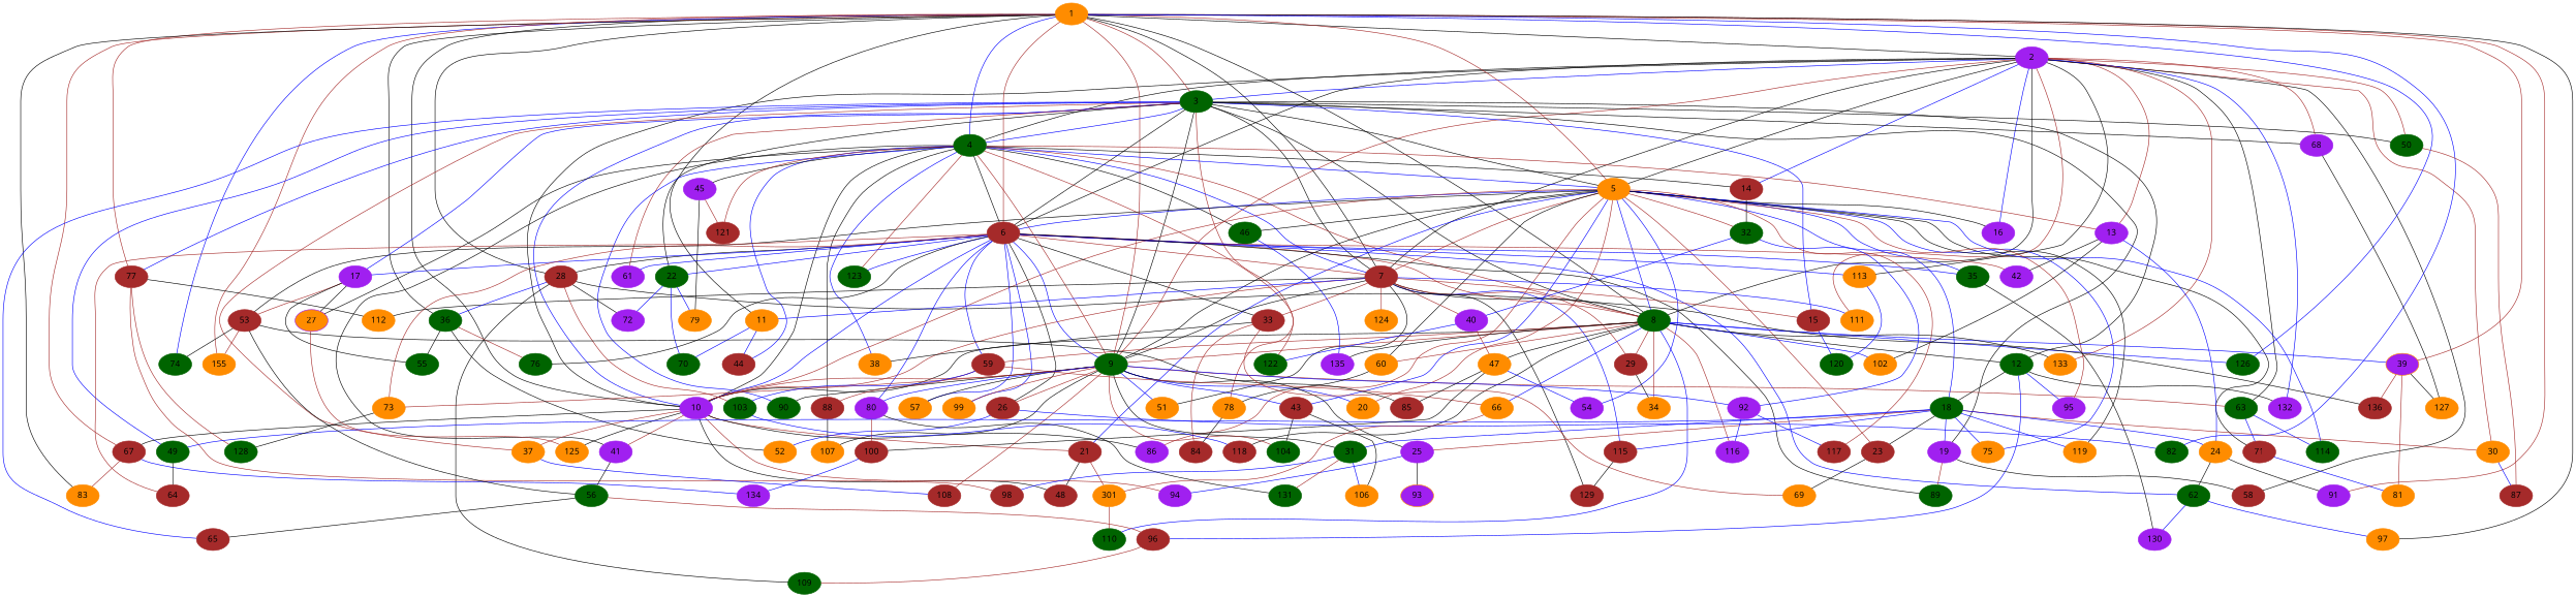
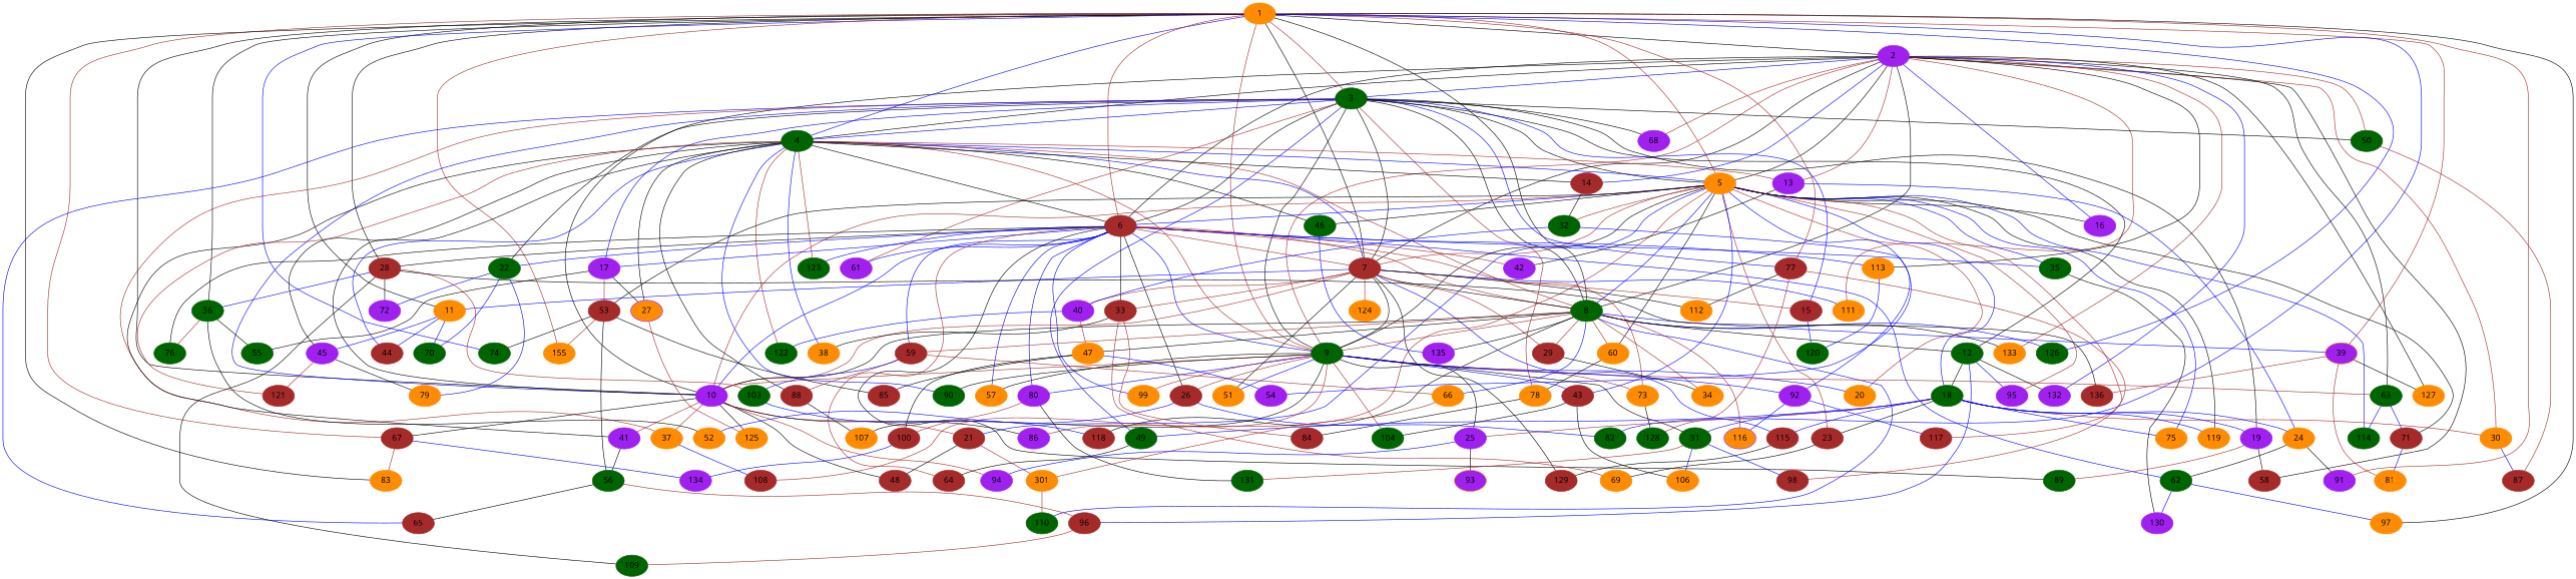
  graph {
    fontname="Noto Sans"
    node [color=darkorange fontname="Noto Sans" style=filled]
    edge [color=black fontname="Noto Sans"]
    2 [color=purple]
    1
    3 [color=darkgreen]
    4 [color=darkgreen]
    5
    6 [color=brown]
    7 [color=brown]
    8 [color=darkgreen]
    9 [color=darkgreen]
    10 [color=purple]
    11
    28 [color=brown]
    36 [color=darkgreen]
    39 [fillcolor=purple]
    67 [color=brown]
    74 [color=darkgreen]
    77 [color=brown]
    82 [color=darkgreen]
    83
    91 [color=purple]
    97
    n22 [label=155]
    126 [color=darkgreen]
    13 [color=purple]
    14 [color=brown]
    16 [color=purple]
    30
    50 [color=darkgreen]
    58 [color=brown]
    63 [color=darkgreen]
    68 [color=purple]
    111
    113
    127
    132 [color=purple]
    133
    12 [color=darkgreen]
    15 [color=brown]
    17 [color=purple]
    19 [color=purple]
    22 [color=darkgreen]
    37
    49 [color=darkgreen]
    61 [color=purple]
    65 [color=brown]
    78
    27 [color=purple fillcolor=darkorange]
    38
    41 [color=purple]
    44 [color=brown]
    45 [color=purple]
    46 [color=darkgreen]
    88 [color=brown]
    90 [color=darkgreen]
    121 [color=brown]
    122 [color=darkgreen]
    123 [color=darkgreen]
    18 [color=darkgreen]
    20
    21 [color=brown]
    23 [color=brown]
    32 [color=darkgreen]
    35 [color=darkgreen]
    43 [color=brown]
    53 [color=brown]
    54 [color=purple]
    60
    71 [color=brown]
    75
    86 [color=purple]
    95 [color=purple]
    114 [color=darkgreen]
    117 [color=brown]
    119
    26 [color=brown]
    33 [color=brown]
    42 [color=purple]
    57
    59 [color=brown]
    62 [color=darkgreen]
    64 [color=brown]
    73
    76 [color=darkgreen]
    80 [color=purple]
    89 [color=darkgreen]
    99
    29 [color=brown]
    40 [color=purple]
    51
    112
    115 [color=brown]
    124
    129 [color=brown]
    47
    34
    66
-   102
    110 [color=darkgreen]
-   116 [color=purple]
+   116 [color=purple fillcolor=darkorange]
    118 [color=brown]
    135 [color=purple]
    25 [color=purple]
    31 [color=darkgreen]
    92 [color=purple]
    104 [color=darkgreen]
    107
    108 [color=brown]
    48 [color=brown]
    94 [color=purple]
    125
    70 [color=darkgreen]
    72 [color=purple]
    103 [color=darkgreen]
    109 [color=darkgreen]
    136 [color=brown]
    55 [color=darkgreen]
    52
    81
    134 [color=purple]
    98 [color=brown]
    128 [color=darkgreen]
    24
    87 [color=brown]
    120 [color=darkgreen]
    96 [color=brown]
    79
    84 [color=brown]
    56 [color=darkgreen]
    n129 [label=301]
    69
    130 [color=purple]
    106
    85 [color=brown]
    100 [color=brown]
    131 [color=darkgreen]
    93 [fillcolor=purple]
    2 -- 3 [color=blue]
    2 -- 4
    2 -- 5
    2 -- 6
    2 -- 7
    2 -- 8
    2 -- 9 [color=brown]
    2 -- 10
    2 -- 13 [color=brown]
    2 -- 14 [color=blue]
    2 -- 16 [color=blue]
    2 -- 30 [color=brown]
    2 -- 50 [color=brown]
    2 -- 58
    2 -- 63
    2 -- 68 [color=brown]
    2 -- 111 [color=brown]
    2 -- 113
-   68 -- 127
+   2 -- 127
    2 -- 132 [color=blue]
    2 -- 133 [color=brown]
    1 -- 2
    1 -- 3 [color=brown]
    1 -- 4 [color=blue]
    1 -- 5 [color=brown]
    1 -- 6 [color=brown]
    1 -- 7
    1 -- 8
    1 -- 9 [color=brown]
    1 -- 10
    1 -- 11
    1 -- 28
    1 -- 36
    1 -- 39 [color=brown]
    1 -- 67 [color=brown]
    1 -- 74 [color=blue]
    1 -- 77 [color=brown]
    1 -- 82 [color=blue]
    1 -- 83
    1 -- 91 [color=brown]
    1 -- 97
    1 -- n22 [color=brown]
    1 -- 126 [color=blue]
    3 -- 4 [color=blue]
    3 -- 5
    3 -- 6
    3 -- 7
    3 -- 8
    3 -- 9
    3 -- 10 [color=blue]
    3 -- 77 [color=blue]
    3 -- 50
    3 -- 68
    3 -- 12
    3 -- 15 [color=blue]
    3 -- 17 [color=blue]
    3 -- 19
    3 -- 22
    3 -- 37 [color=brown]
    3 -- 49 [color=blue]
    3 -- 61 [color=brown]
    3 -- 65 [color=blue]
    3 -- 78 [color=brown]
    4 -- 5 [color=blue]
    4 -- 6
    4 -- 7 [color=blue]
    4 -- 8 [color=brown]
    4 -- 9 [color=brown]
    4 -- 10
    4 -- 13 [color=brown]
    4 -- 14
    4 -- 27
    4 -- 38 [color=blue]
    4 -- 41
    4 -- 44 [color=blue]
    4 -- 45
    4 -- 46
    4 -- 88
    4 -- 90 [color=blue]
    4 -- 121 [color=brown]
    4 -- 122 [color=brown]
    4 -- 123 [color=brown]
    5 -- 6 [color=blue]
    5 -- 7 [color=brown]
    5 -- 8 [color=blue]
    5 -- 9
    5 -- 10 [color=brown]
    5 -- 16
    5 -- 46
    5 -- 18 [color=blue]
    5 -- 20 [color=brown]
    5 -- 21 [color=blue]
    5 -- 23 [color=brown]
    5 -- 32 [color=brown]
    5 -- 35 [color=blue]
    5 -- 43 [color=blue]
    5 -- 53
    5 -- 54 [color=blue]
    5 -- 60
    5 -- 71
    5 -- 75 [color=blue]
    5 -- 86 [color=brown]
    5 -- 95 [color=brown]
    5 -- 114 [color=blue]
    5 -- 117 [color=brown]
    5 -- 119
    6 -- 7 [color=brown]
    6 -- 8 [color=brown]
    6 -- 9 [color=blue]
    6 -- 10 [color=blue]
    6 -- 28
    6 -- 113 [color=blue]
    6 -- 17 [color=blue]
    6 -- 22 [color=blue]
    6 -- 61 [color=blue]
    6 -- 123 [color=blue]
    6 -- 35 [color=blue]
    6 -- 26
    6 -- 33
    6 -- 42 [color=brown]
    6 -- 57 [color=blue]
    6 -- 59 [color=blue]
    6 -- 62 [color=blue]
    6 -- 64 [color=brown]
    6 -- 73 [color=brown]
    6 -- 76
    6 -- 80 [color=blue]
    6 -- 89
    6 -- 99 [color=blue]
    7 -- 8
    7 -- 9
    7 -- 10 [color=brown]
    7 -- 11 [color=blue]
    7 -- 111 [color=blue]
    7 -- 15 [color=brown]
    7 -- 33 [color=brown]
    7 -- 29 [color=brown]
    7 -- 40 [color=brown]
    7 -- 51
    7 -- 112
    7 -- 115 [color=blue]
    7 -- 124 [color=brown]
    7 -- 129
    8 -- 9 [color=brown]
    8 -- 10
    8 -- 39 [color=blue]
    8 -- 126 [color=blue]
    8 -- 133
    8 -- 12
    8 -- 60 [color=brown]
    8 -- 59 [color=brown]
    8 -- 29 [color=brown]
    8 -- 47
    8 -- 34 [color=brown]
    8 -- 66 [color=blue]
-   8 -- 102 [color=blue]
    8 -- 110 [color=blue]
    8 -- 116 [color=brown]
    8 -- 118
    8 -- 135
    9 -- 10 [color=brown]
    9 -- 63 [color=brown]
    9 -- 90
    9 -- 20 [color=blue]
    9 -- 43 [color=blue]
    9 -- 26 [color=brown]
    9 -- 57
    9 -- 73 [color=brown]
    9 -- 80 [color=blue]
    9 -- 99 [color=brown]
    9 -- 51 [color=blue]
    9 -- 25
    9 -- 31
    9 -- 92 [color=blue]
    9 -- 104 [color=brown]
    9 -- 107
    9 -- 108 [color=brown]
    10 -- 67
    10 -- 37 [color=brown]
    10 -- 41 [color=brown]
    10 -- 21 [color=brown]
    10 -- 86
    10 -- 48
    10 -- 94 [color=brown]
    10 -- 125
    11 -- 44 [color=blue]
+   11 -- 45 [color=blue]
    11 -- 70 [color=blue]
    28 -- 36 [color=blue]
    28 -- 72
    28 -- 103 [color=brown]
    28 -- 109
    28 -- 136
    36 -- 76 [color=brown]
    36 -- 55
    36 -- 52
    39 -- 127
    39 -- 136 [color=brown]
    39 -- 81 [color=brown]
    67 -- 83 [color=brown]
    67 -- 134 [color=blue]
    77 -- 112
    77 -- 98 [color=brown]
    77 -- 128 [color=brown]
    13 -- 42
-   13 -- 102
    13 -- 24 [color=blue]
    14 -- 32
    30 -- 87 [color=blue]
    50 -- 87 [color=brown]
    63 -- 71 [color=blue]
    63 -- 114 [color=blue]
    113 -- 120 [color=blue]
    12 -- 132
    12 -- 18
    12 -- 95 [color=blue]
    12 -- 96 [color=blue]
    15 -- 120 [color=blue]
    17 -- 27
    17 -- 53 [color=brown]
    17 -- 55
    19 -- 58
    19 -- 89 [color=brown]
    22 -- 70 [color=blue]
    22 -- 72 [color=blue]
    22 -- 79 [color=blue]
    37 -- 108 [color=blue]
    49 -- 64
    78 -- 84
    27 -- 125 [color=brown]
    41 -- 56
    45 -- 121 [color=brown]
    45 -- 79
    46 -- 135 [color=blue]
    88 -- 107
    18 -- 30 [color=brown]
    18 -- 19 [color=blue]
    18 -- 49 [color=blue]
    18 -- 23
    18 -- 75 [color=blue]
    18 -- 119 [color=blue]
    18 -- 115 [color=blue]
    18 -- 25 [color=brown]
    18 -- 31 [color=blue]
    18 -- 24 [color=blue]
    21 -- 48
    21 -- n129 [color=brown]
    23 -- 69
    32 -- 40 [color=blue]
    32 -- 92 [color=blue]
    35 -- 130
    43 -- 104
    43 -- 106
    53 -- 74
    53 -- n22 [color=brown]
    53 -- 56
    53 -- 85
    60 -- 78
    71 -- 81 [color=blue]
    26 -- 82 [color=blue]
    26 -- 52 [color=blue]
    33 -- 38
    33 -- 84 [color=brown]
    33 -- 69 [color=brown]
    59 -- 88 [color=brown]
    59 -- 66 [color=brown]
    59 -- 103 [color=blue]
    62 -- 97 [color=blue]
    62 -- 130 [color=blue]
    73 -- 128
    80 -- 100 [color=brown]
    80 -- 131
    29 -- 34
    40 -- 122 [color=blue]
    40 -- 47 [color=brown]
    115 -- 129
    47 -- 54 [color=blue]
    47 -- 85
    47 -- 100
    66 -- n129 [color=brown]
    25 -- 94 [color=blue]
    25 -- 93
    31 -- 98 [color=blue]
    31 -- 106 [color=blue]
    31 -- 131 [color=brown]
    92 -- 117 [color=blue]
    92 -- 116 [color=blue]
    103 -- 118 [color=blue]
    24 -- 91
    24 -- 62
    96 -- 109 [color=brown]
    56 -- 65
    56 -- 96 [color=brown]
    n129 -- 110 [color=brown]
    100 -- 134 [color=blue]
  }
